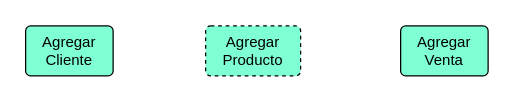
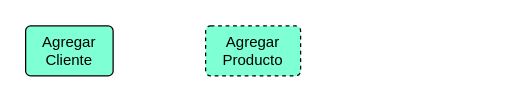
  <mxCell id="0" />
  <mxCell id="1" parent="0" />
  <mxCell id="2" value="Agregar&lt;br&gt;Producto" style="rounded=1;arcSize=10;whiteSpace=wrap;html=1;align=center;fillColor=#7fffd4;dashed=1;" vertex="1" parent="1"><mxGeometry x="164" y="20" width="76" height="40" as="geometry" /></mxCell>
- <mxCell id="3" value="Agregar&lt;br&gt;Venta" style="rounded=1;arcSize=10;whiteSpace=wrap;html=1;align=center;fillColor=#7fffd4;" vertex="1" parent="1"><mxGeometry x="320" y="20" width="70" height="40" as="geometry" /></mxCell>
  <mxCell id="4" value="Agregar&lt;br&gt;Cliente" style="rounded=1;arcSize=10;whiteSpace=wrap;html=1;align=center;fillColor=#7fffd4;" vertex="1" parent="1"><mxGeometry x="20" y="20" width="70" height="40" as="geometry" /></mxCell>
